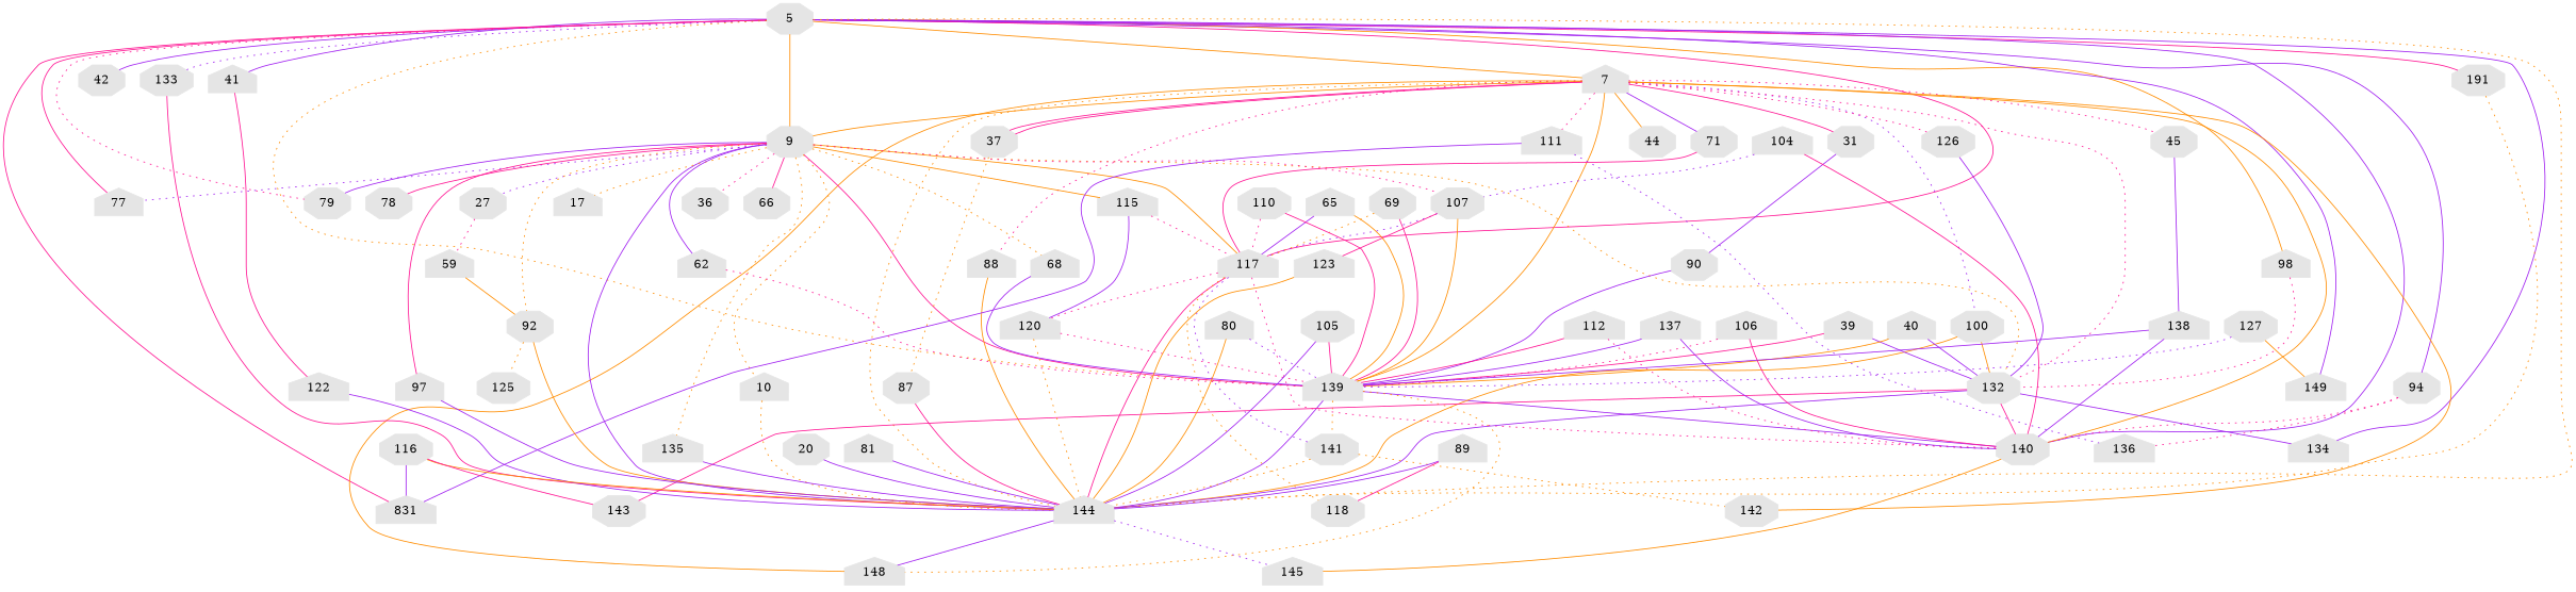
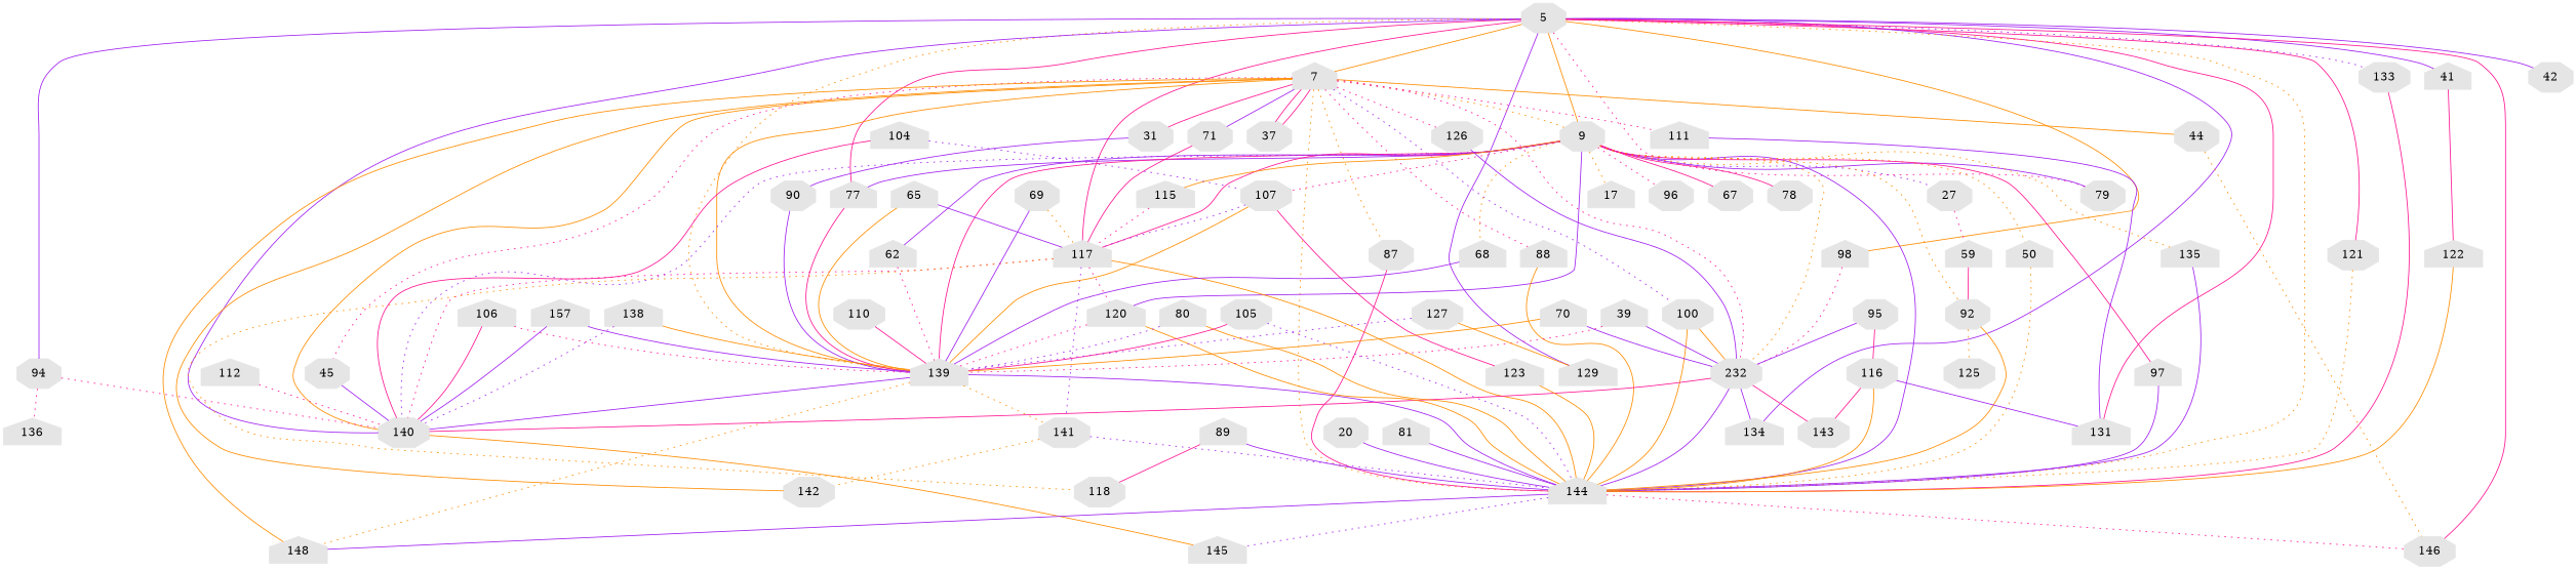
  graph {
    fontname="DejaVu Serif"
    node [color=gray90 fontname="DejaVu Serif" shape=octagon style=filled]
    edge [color=deeppink fontname="DejaVu Serif" style=solid]
    5 [super="+2"]
    7 [shape=house super="+6"]
    9 [super="+4"]
    41 [shape=house]
    42
    77 [shape=house]
    79
    94 [super="+52"]
    98 [shape=house]
    117 [shape=house super="+57+102+74"]
-   121 [label=191]
-   129 [shape=house label=149]
-   131 [shape=house super="+93" label=831]
+   121
+   129 [shape=house]
+   131 [shape=house super="+93"]
    133 [super="+114"]
    134 [shape=house]
    139 [shape=house super="+84+73+85+109"]
    140 [super="+130+113"]
    144 [shape=house super="+108+99+8"]
+   146 [super="+47"]
    31
    37
    44
    45
    71
    87
    88 [shape=house]
    100
    111 [shape=house super="+101"]
    126
-   132 [super="+34+128"]
+   132 [super="+34+128" label=232]
    142
    148 [shape=house super="+147"]
    17 [shape=house]
    27
-   36
-   50 [shape=house label=10]
+   36 [label=96]
+   50 [shape=house]
    62 [shape=house]
-   66
+   66 [label=67]
    68 [shape=house]
    78
    92 [super="+16+72"]
    97 [shape=house]
    107 [super="+12+22"]
    115 [shape=house]
    120 [shape=house super="+86"]
    135 [shape=house]
    122 [shape=house]
    136 [shape=house]
    118
    141 [super="+60"]
    145 [shape=house]
    90
    143
    59 [shape=house]
    125
    123 [shape=house]
    20
    39 [shape=house]
    65 [shape=house]
    69
-   70 [shape=house label=40]
+   70 [shape=house]
    80 [shape=house]
    81 [shape=house]
    89 [shape=house]
    116 [super="+21"]
+   95
    104 [shape=house]
    105
    106 [shape=house]
    110
    112 [shape=house]
    127 [super="+124"]
-   137 [shape=house]
+   137 [shape=house label=157]
    138 [shape=house]
    5 -- 7 [color=darkorange weight=4]
    5 -- 9 [color=darkorange weight=4]
    5 -- 41 [color=purple weight=2]
    5 -- 42 [color=purple weight=2]
    5 -- 77
    5 -- 79 [style=dotted]
    5 -- 94 [color=purple]
    5 -- 98 [color=darkorange]
    5 -- 117 [weight=5]
    5 -- 121
    5 -- 129 [color=purple]
    5 -- 131
    5 -- 133 [color=purple style=dotted weight=3]
    5 -- 134 [color=purple]
    5 -- 139 [color=darkorange style=dotted weight=8]
    5 -- 140 [color=purple]
    5 -- 144 [color=darkorange style=dotted weight=4]
-   7 -- 9 [color=darkorange weight=4]
+   5 -- 146
+   7 -- 9 [color=darkorange style=dotted weight=4]
    7 -- 139 [color=darkorange weight=9]
    7 -- 140 [color=darkorange weight=2]
    7 -- 144 [color=darkorange style=dotted weight=4]
    7 -- 31 [weight=2]
    7 -- 37
    7 -- 37
    7 -- 44 [color=darkorange weight=2]
    7 -- 45 [style=dotted]
    7 -- 71 [color=purple]
-   37 -- 87 [color=darkorange style=dotted]
+   7 -- 87 [color=darkorange style=dotted]
    7 -- 88 [style=dotted]
    7 -- 100 [color=purple style=dotted]
    7 -- 111 [style=dotted weight=3]
    7 -- 126 [style=dotted]
    7 -- 132 [style=dotted]
    7 -- 142 [color=darkorange]
    7 -- 148 [color=darkorange weight=2]
-   9 -- 77 [color=purple style=dotted]
+   9 -- 77 [color=purple]
    9 -- 79 [color=purple]
-   9 -- 117 [color=darkorange]
+   9 -- 117
    9 -- 139 [weight=6]
+   9 -- 140 [color=purple style=dotted weight=8]
    9 -- 144 [color=purple weight=5]
    9 -- 132 [color=darkorange style=dotted weight=3]
    9 -- 17 [color=darkorange style=dotted weight=2]
    9 -- 27 [color=purple style=dotted weight=2]
    9 -- 36 [style=dotted weight=2]
    9 -- 50 [color=darkorange style=dotted]
    9 -- 62 [color=purple]
    9 -- 66 [weight=2]
    9 -- 68 [color=darkorange style=dotted]
    9 -- 78
    9 -- 92 [color=darkorange style=dotted weight=3]
    9 -- 97
    9 -- 107 [style=dotted weight=2]
    9 -- 115 [color=darkorange]
-   115 -- 120 [color=purple]
+   9 -- 120 [color=purple]
    9 -- 135 [color=darkorange style=dotted]
    41 -- 122
    94 -- 140 [style=dotted weight=3]
    94 -- 136 [style=dotted]
    98 -- 132 [style=dotted]
    117 -- 140 [style=dotted]
-   117 -- 144 [weight=2]
+   117 -- 144 [color=darkorange weight=2]
    117 -- 120 [style=dotted weight=2]
    117 -- 118 [color=darkorange style=dotted]
    117 -- 141 [color=purple style=dotted]
    121 -- 144 [color=darkorange style=dotted]
    133 -- 144
    139 -- 140 [color=purple weight=2]
    139 -- 144 [color=purple weight=10]
    139 -- 148 [color=darkorange style=dotted]
    139 -- 141 [color=darkorange style=dotted]
    140 -- 145 [color=darkorange]
+   144 -- 146 [style=dotted]
    144 -- 148 [color=purple]
    144 -- 145 [color=purple style=dotted]
    31 -- 90 [color=purple]
-   45 -- 138 [color=purple]
+   44 -- 146 [color=darkorange style=dotted]
+   45 -- 140 [color=purple]
    71 -- 117
    87 -- 144
    88 -- 144 [color=darkorange]
    100 -- 144 [color=darkorange]
    100 -- 132 [color=darkorange]
    111 -- 131 [color=purple]
-   111 -- 136 [color=purple style=dotted]
    126 -- 132 [color=purple]
    132 -- 134 [color=purple]
    132 -- 140
    132 -- 144 [color=purple weight=4]
    132 -- 143
    27 -- 59 [style=dotted]
    50 -- 144 [color=darkorange style=dotted]
    62 -- 139 [style=dotted]
    68 -- 139 [color=purple]
    92 -- 144 [color=darkorange]
    92 -- 125 [color=darkorange style=dotted]
    97 -- 144 [color=purple]
    107 -- 117 [color=purple style=dotted]
    107 -- 139 [color=darkorange weight=2]
    107 -- 123
    115 -- 117 [style=dotted]
    120 -- 139 [style=dotted]
-   120 -- 144 [color=darkorange style=dotted]
+   120 -- 144 [color=darkorange]
    135 -- 144 [color=purple]
-   122 -- 144 [color=purple]
-   141 -- 144 [color=darkorange style=dotted weight=2]
+   122 -- 144 [color=darkorange]
+   141 -- 144 [color=purple style=dotted weight=2]
    141 -- 142 [color=darkorange style=dotted]
    90 -- 139 [color=purple]
-   59 -- 92 [color=darkorange]
+   59 -- 92
    123 -- 144 [color=darkorange]
    20 -- 144 [color=purple weight=2]
-   39 -- 139
+   39 -- 139 [style=dotted]
    39 -- 132 [color=purple]
    65 -- 117 [color=purple]
    65 -- 139 [color=darkorange]
    69 -- 117 [color=darkorange style=dotted]
-   69 -- 139
+   69 -- 139 [color=purple]
    70 -- 139 [color=darkorange]
    70 -- 132 [color=purple]
    80 -- 139 [color=purple style=dotted]
    80 -- 144 [color=darkorange]
    81 -- 144 [color=purple weight=2]
    89 -- 144 [color=purple weight=2]
    89 -- 118
    116 -- 131 [color=purple]
    116 -- 144 [color=darkorange weight=4]
    116 -- 143
+   95 -- 132 [color=purple]
+   95 -- 116
    104 -- 140
    104 -- 107 [color=purple style=dotted]
    105 -- 139
-   105 -- 144 [color=purple]
+   105 -- 144 [color=purple style=dotted]
    106 -- 139 [style=dotted]
    106 -- 140
-   110 -- 117 [style=dotted]
    110 -- 139
-   112 -- 139
+   77 -- 139
    112 -- 140 [style=dotted]
    127 -- 129 [color=darkorange]
    127 -- 139 [color=purple style=dotted weight=3]
    137 -- 139 [color=purple]
    137 -- 140 [color=purple]
-   138 -- 139 [color=purple]
-   138 -- 140 [color=purple]
+   138 -- 139 [color=darkorange]
+   138 -- 140 [color=purple style=dotted]
  }
